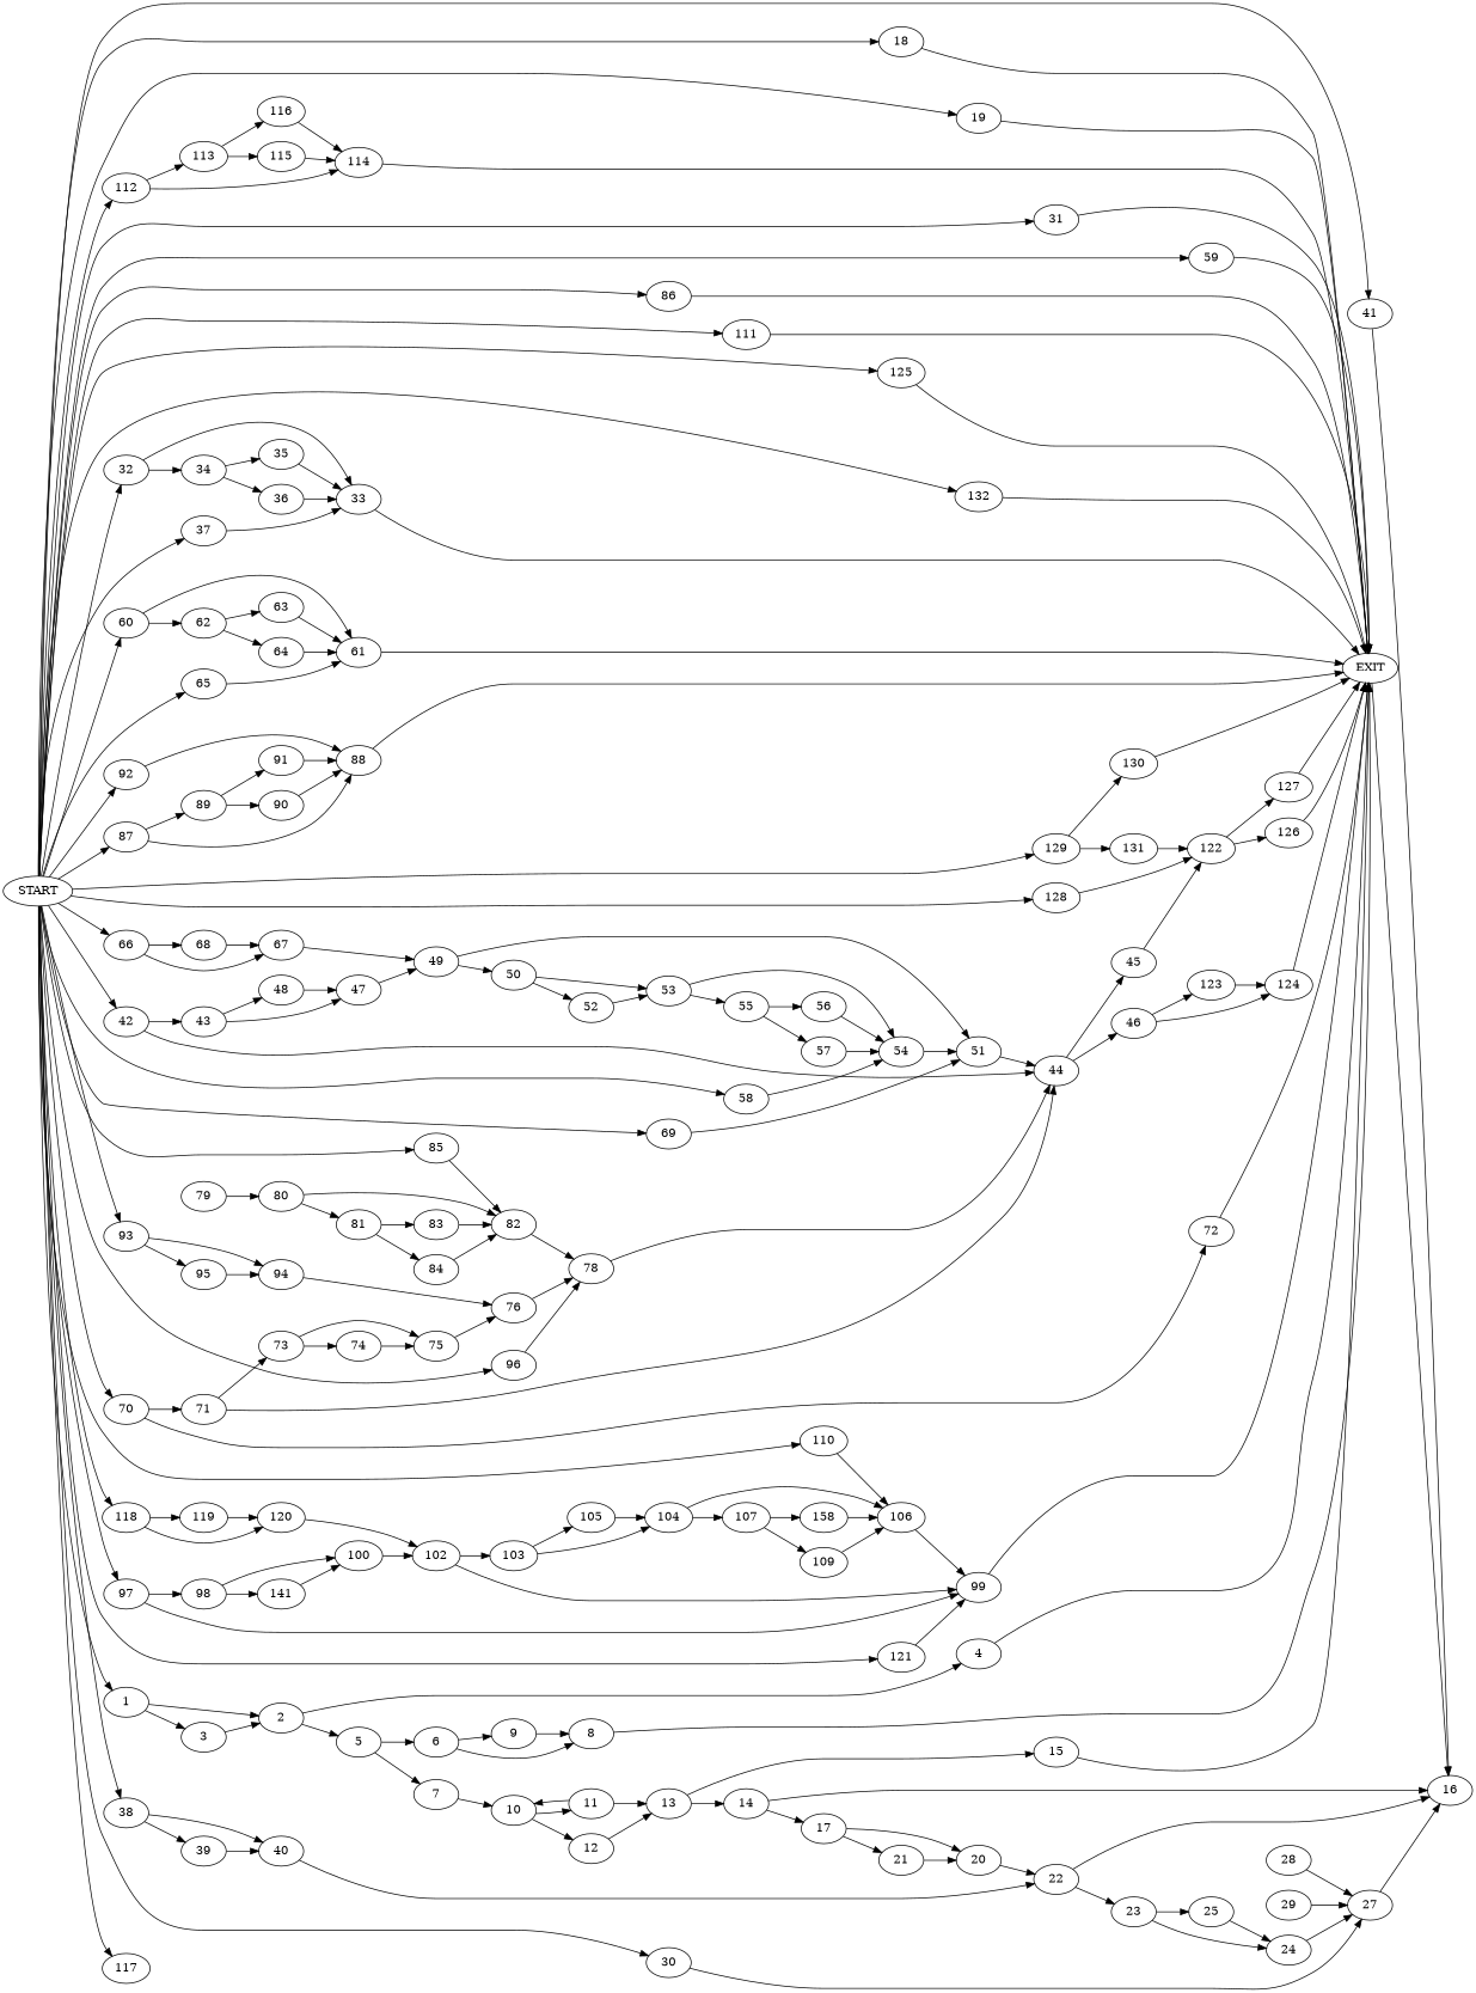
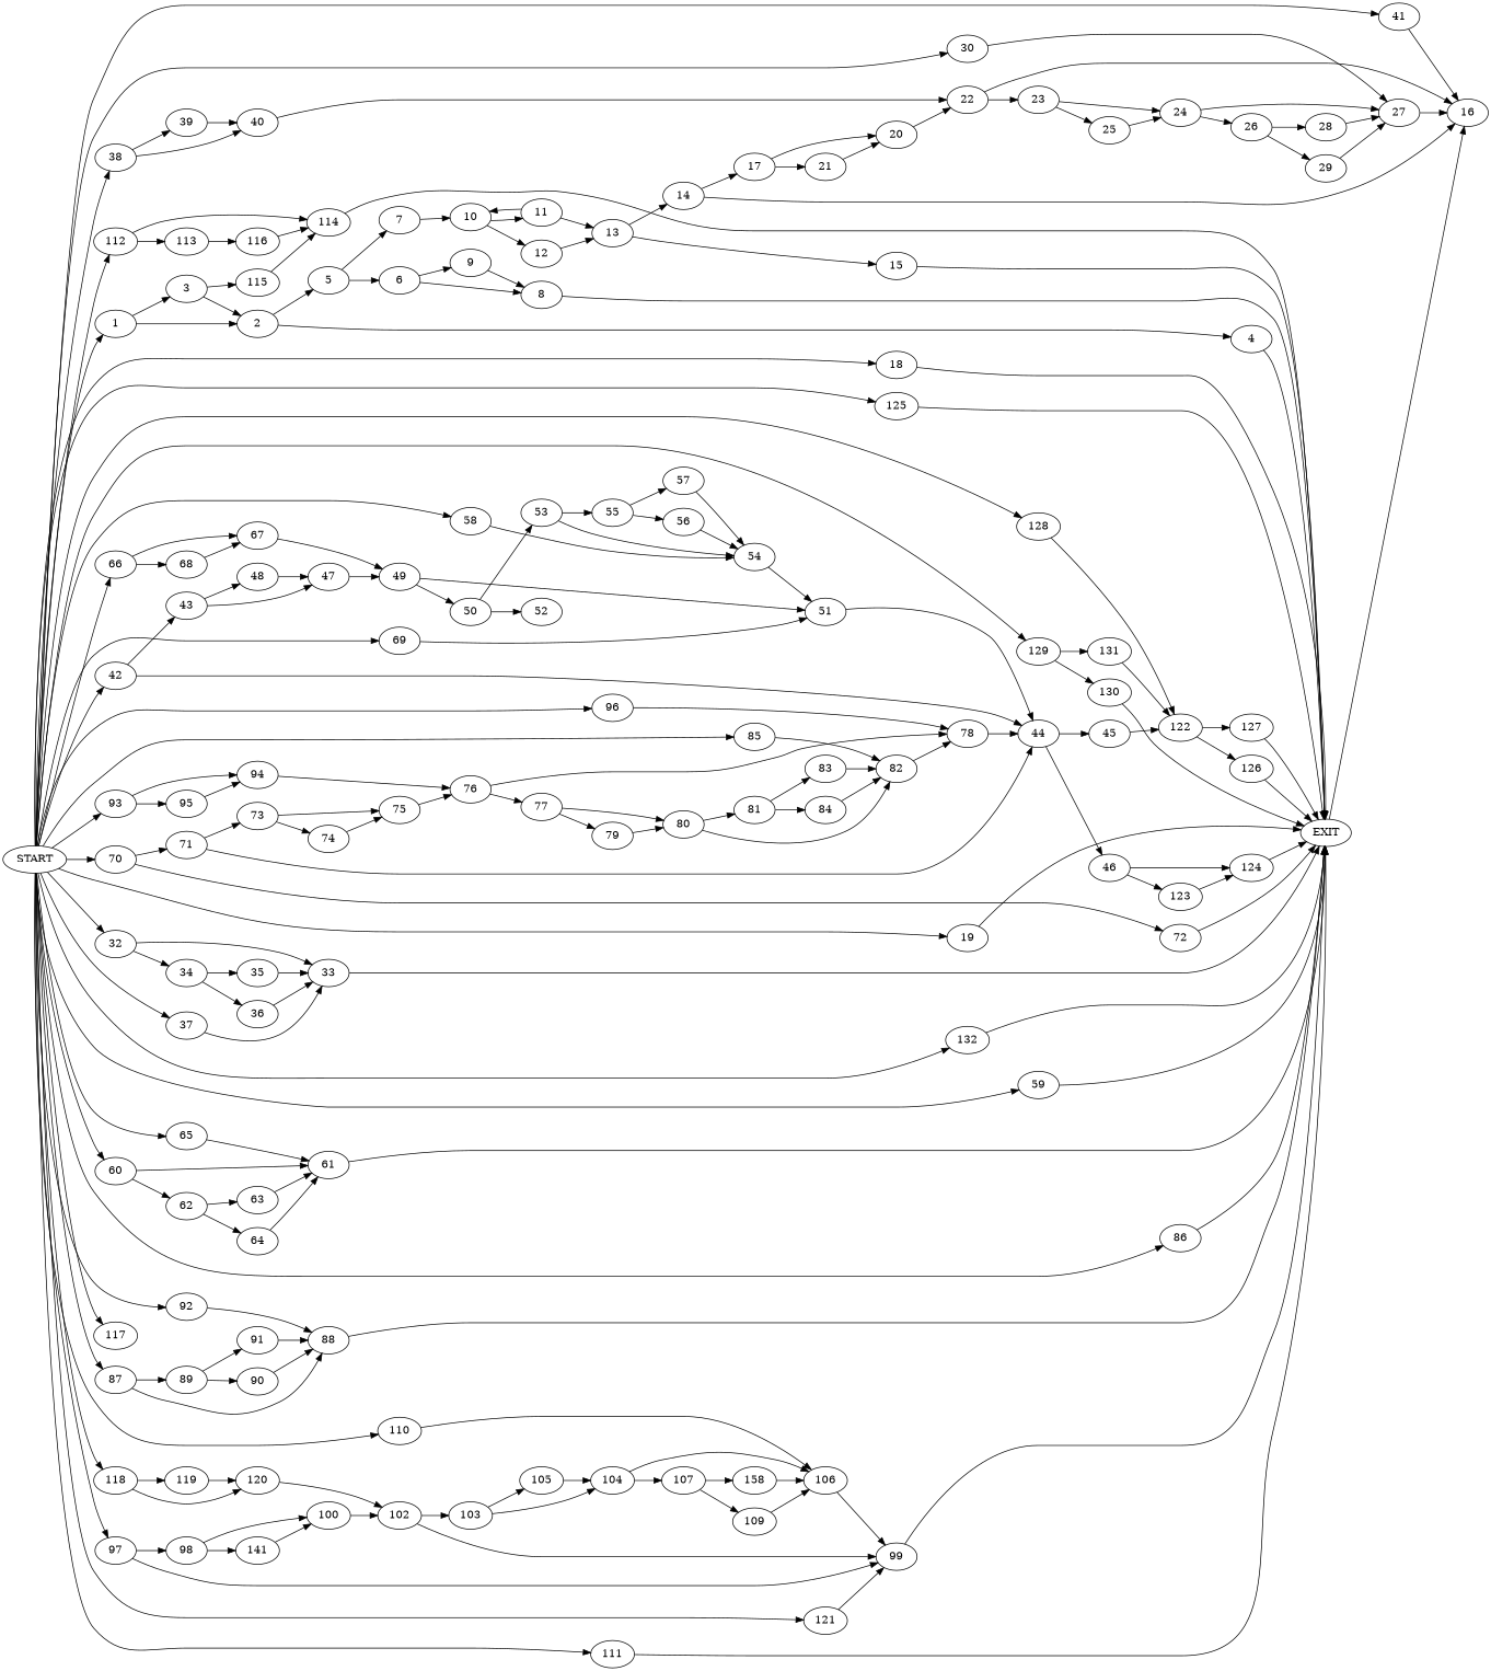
  digraph {
    rankdir=LR
    n1 [label=START]
    1
    18
    19
    30
-   31
    32
    37
    38
    41
    42
    58
    59
    60
    65
    66
    69
    70
    85
    86
    87
    92
    93
    96
    97
    110
    111
    112
    117
    118
    121
    125
    128
    129
    132
    2
    3
    n38 [label=EXIT]
    27
    33
    34
    39
    40
    16
    43
    44
    54
    61
    62
    67
    68
    51
    71
    72
    82
    88
    89
    94
    95
    78
    98
    99
    106
    113
    114
    119
    120
    122
    130
    131
    4
    5
    6
    7
    8
    9
    10
    11
    12
    13
    14
    15
    17
    20
    21
    22
    23
    24
    25
+   26
    28
    29
    35
    36
    47
    48
    45
    46
    49
    123
    124
    126
    127
    50
    52
    53
    55
    56
    57
    63
    64
    73
    74
    75
    76
+   77
    79
    80
    81
    83
    84
    90
    91
    100
    n125 [label=141]
    102
    103
    104
    105
    107
    n131 [label=158]
    109
    115
    116
    n1 -> 1
    n1 -> 18
    n1 -> 19
    n1 -> 30
-   n1 -> 31
    n1 -> 32
    n1 -> 37
    n1 -> 38
    n1 -> 41
    n1 -> 42
    n1 -> 58
    n1 -> 59
    n1 -> 60
    n1 -> 65
    n1 -> 66
    n1 -> 69
    n1 -> 70
    n1 -> 85
    n1 -> 86
    n1 -> 87
    n1 -> 92
    n1 -> 93
    n1 -> 96
    n1 -> 97
    n1 -> 110
    n1 -> 111
    n1 -> 112
    n1 -> 117
    n1 -> 118
    n1 -> 121
    n1 -> 125
    n1 -> 128
    n1 -> 129
    n1 -> 132
    1 -> 2
    1 -> 3
    18 -> n38
    19 -> n38
    30 -> 27
-   31 -> n38
    32 -> 33
    32 -> 34
    37 -> 33
    38 -> 39
    38 -> 40
    41 -> 16
    42 -> 43
    42 -> 44
    58 -> 54
    59 -> n38
    60 -> 61
    60 -> 62
    65 -> 61
    66 -> 67
    66 -> 68
    69 -> 51
    70 -> 71
    70 -> 72
    85 -> 82
    86 -> n38
    87 -> 88
    87 -> 89
    92 -> 88
    93 -> 94
    93 -> 95
    96 -> 78
    97 -> 98
    97 -> 99
    110 -> 106
    111 -> n38
    112 -> 113
    112 -> 114
    118 -> 119
    118 -> 120
    121 -> 99
    125 -> n38
    128 -> 122
    129 -> 130
    129 -> 131
    132 -> n38
    2 -> 4
    2 -> 5
    3 -> 2
    n38 -> 16
    27 -> 16
    33 -> n38
    34 -> 35
    34 -> 36
    39 -> 40
    40 -> 22
    43 -> 47
    43 -> 48
    44 -> 45
    44 -> 46
    54 -> 51
    61 -> n38
    62 -> 63
    62 -> 64
    67 -> 49
    68 -> 67
    51 -> 44
    71 -> 44
    71 -> 73
    72 -> n38
    82 -> 78
    88 -> n38
    89 -> 90
    89 -> 91
    94 -> 76
    95 -> 94
    78 -> 44
    98 -> 100
    98 -> n125
    99 -> n38
    106 -> 99
-   113 -> 115
+   3 -> 115
    113 -> 116
    114 -> n38
    119 -> 120
    120 -> 102
    122 -> 126
    122 -> 127
    130 -> n38
    131 -> 122
    4 -> n38
    5 -> 6
    5 -> 7
    6 -> 8
    6 -> 9
    7 -> 10
    8 -> n38
    9 -> 8
    10 -> 11
    10 -> 12
    11 -> 10
    11 -> 13
    12 -> 13
    13 -> 14
    13 -> 15
    14 -> 16
    14 -> 17
    15 -> n38
    17 -> 20
    17 -> 21
    20 -> 22
    21 -> 20
    22 -> 16
    22 -> 23
    23 -> 24
    23 -> 25
    24 -> 27
+   24 -> 26
    25 -> 24
+   26 -> 28
+   26 -> 29
    28 -> 27
    29 -> 27
    35 -> 33
    36 -> 33
    47 -> 49
    48 -> 47
    45 -> 122
    46 -> 123
    46 -> 124
    49 -> 51
    49 -> 50
    123 -> 124
    124 -> n38
    126 -> n38
    127 -> n38
    50 -> 52
    50 -> 53
-   52 -> 53
    53 -> 54
    53 -> 55
    55 -> 56
    55 -> 57
    56 -> 54
    57 -> 54
    63 -> 61
    64 -> 61
    73 -> 74
    73 -> 75
    74 -> 75
    75 -> 76
    76 -> 78
+   76 -> 77
+   77 -> 79
+   77 -> 80
    79 -> 80
    80 -> 82
    80 -> 81
    81 -> 83
    81 -> 84
    83 -> 82
    84 -> 82
    90 -> 88
    91 -> 88
    100 -> 102
    n125 -> 100
    102 -> 99
    102 -> 103
    103 -> 104
    103 -> 105
    104 -> 106
    104 -> 107
    105 -> 104
    107 -> n131
    107 -> 109
    n131 -> 106
    109 -> 106
    115 -> 114
    116 -> 114
  }
